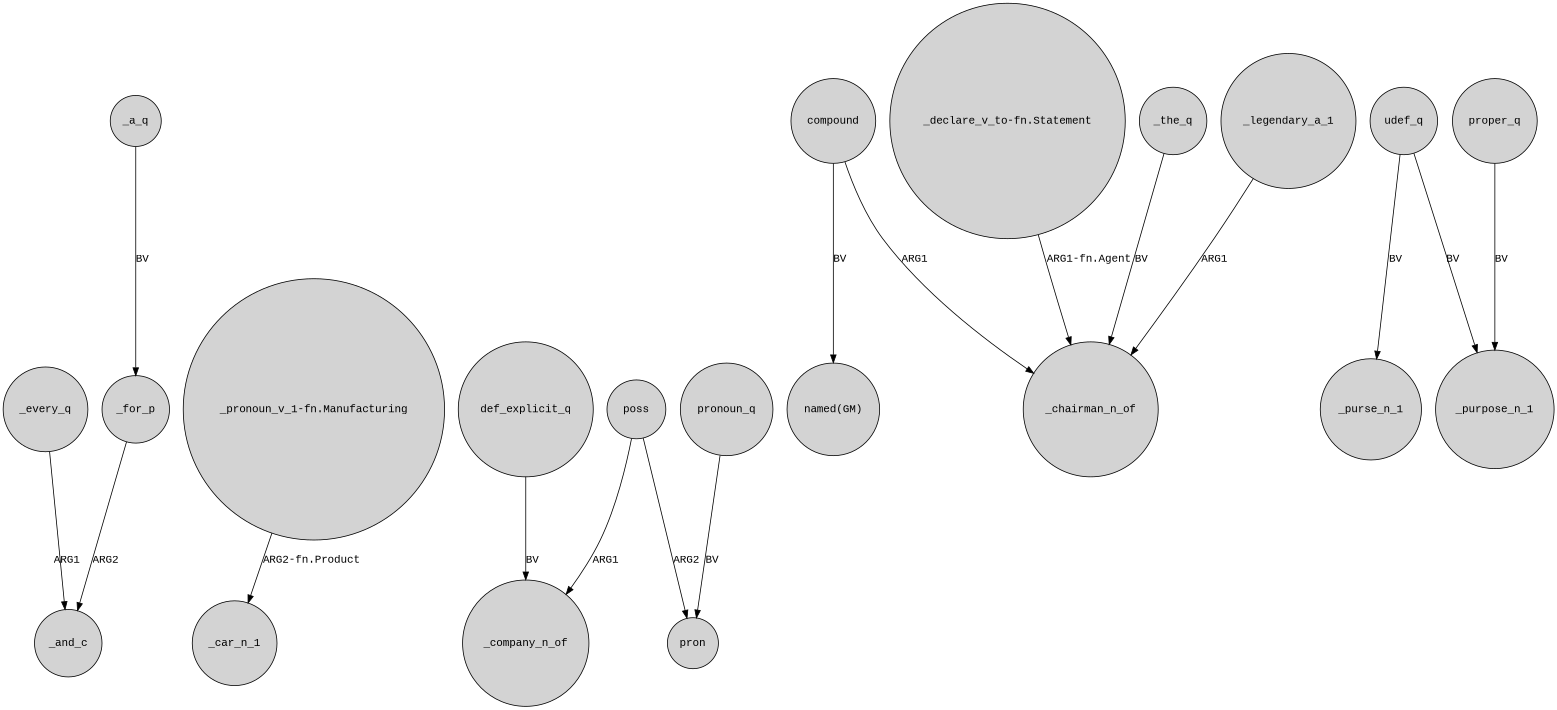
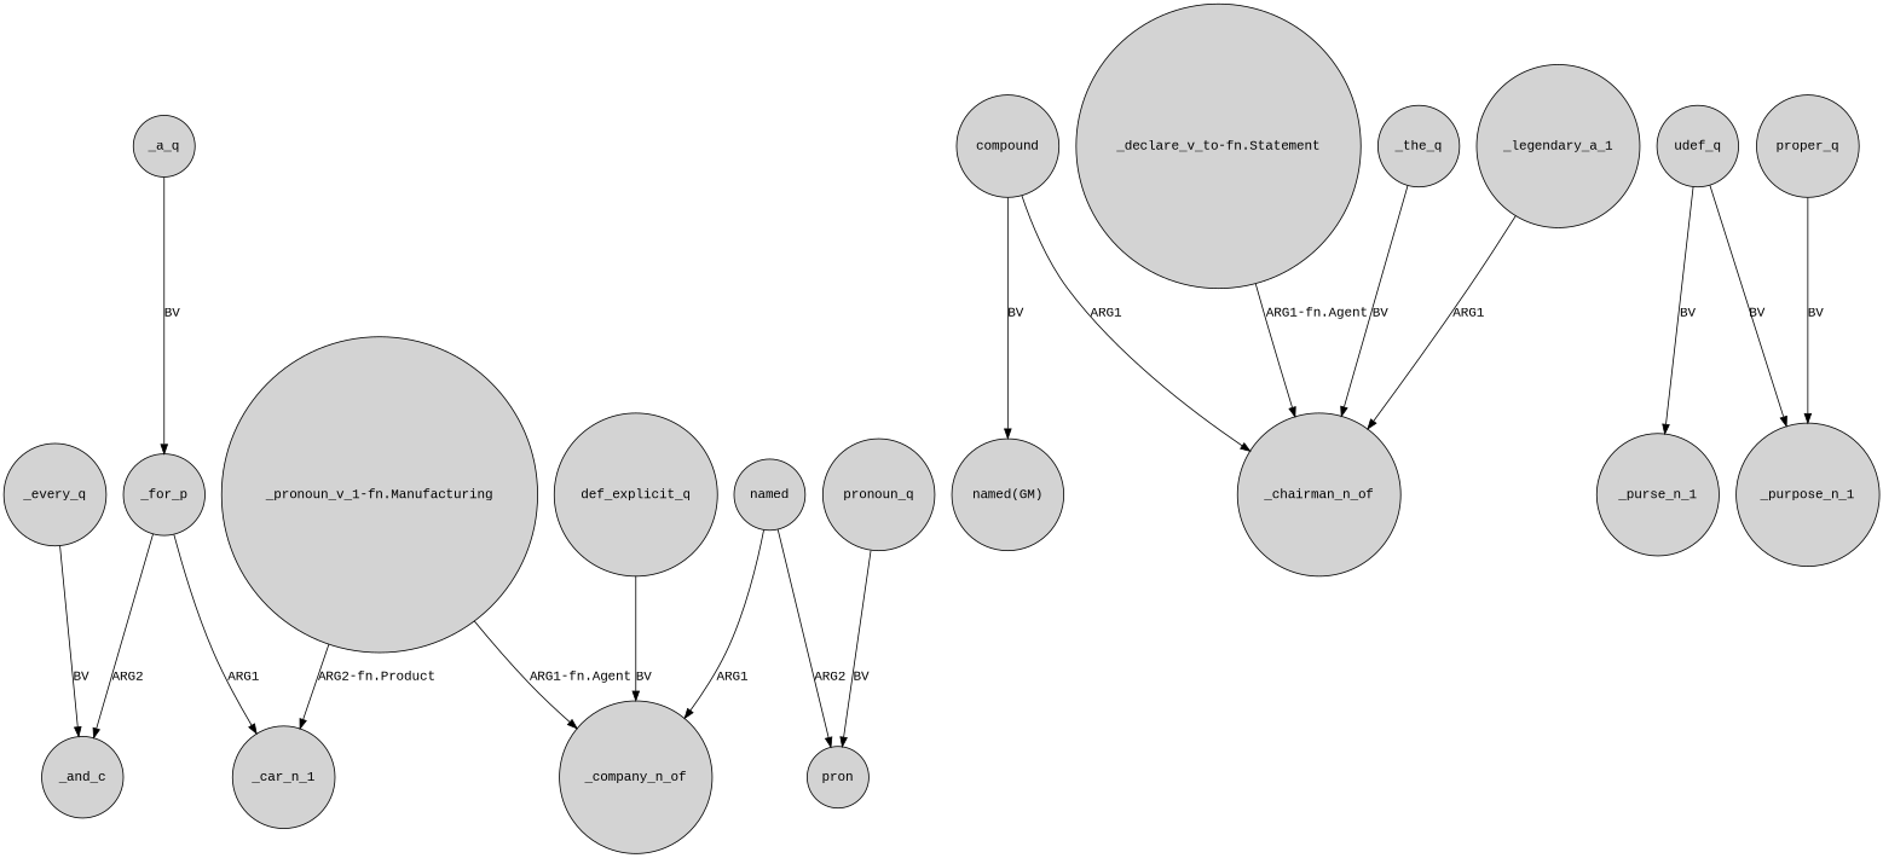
  digraph {
    fontname="Liberation Mono"
    node [fontname="Liberation Mono" shape=circle style=filled]
    edge [fontname="Liberation Mono"]
    n1 [label="_pronoun_v_1-fn.Manufacturing"]
    _car_n_1
    _company_n_of
    _legendary_a_1
    _chairman_n_of
    _every_q
    _and_c
    compound
    "named(GM)"
-   poss
+   poss [label=named]
    pron
    _for_p
    "_declare_v_to-fn.Statement"
    udef_q
    _purpose_n_1
    _purse_n_1
    proper_q
    def_explicit_q
    pronoun_q
    _a_q
    _the_q
    n1 -> _car_n_1 [label="ARG2-fn.Product"]
+   n1 -> _company_n_of [label="ARG1-fn.Agent"]
    _legendary_a_1 -> _chairman_n_of [label=ARG1]
-   _every_q -> _and_c [label=ARG1]
+   _every_q -> _and_c [label=BV]
    compound -> _chairman_n_of [label=ARG1]
    compound -> "named(GM)" [label=BV]
    poss -> _company_n_of [label=ARG1]
    poss -> pron [label=ARG2]
+   _for_p -> _car_n_1 [label=ARG1]
    _for_p -> _and_c [label=ARG2]
    "_declare_v_to-fn.Statement" -> _chairman_n_of [label="ARG1-fn.Agent"]
    udef_q -> _purpose_n_1 [label=BV]
    udef_q -> _purse_n_1 [label=BV]
    proper_q -> _purpose_n_1 [label=BV]
    def_explicit_q -> _company_n_of [label=BV]
    pronoun_q -> pron [label=BV]
    _a_q -> _for_p [label=BV]
    _the_q -> _chairman_n_of [label=BV]
  }
